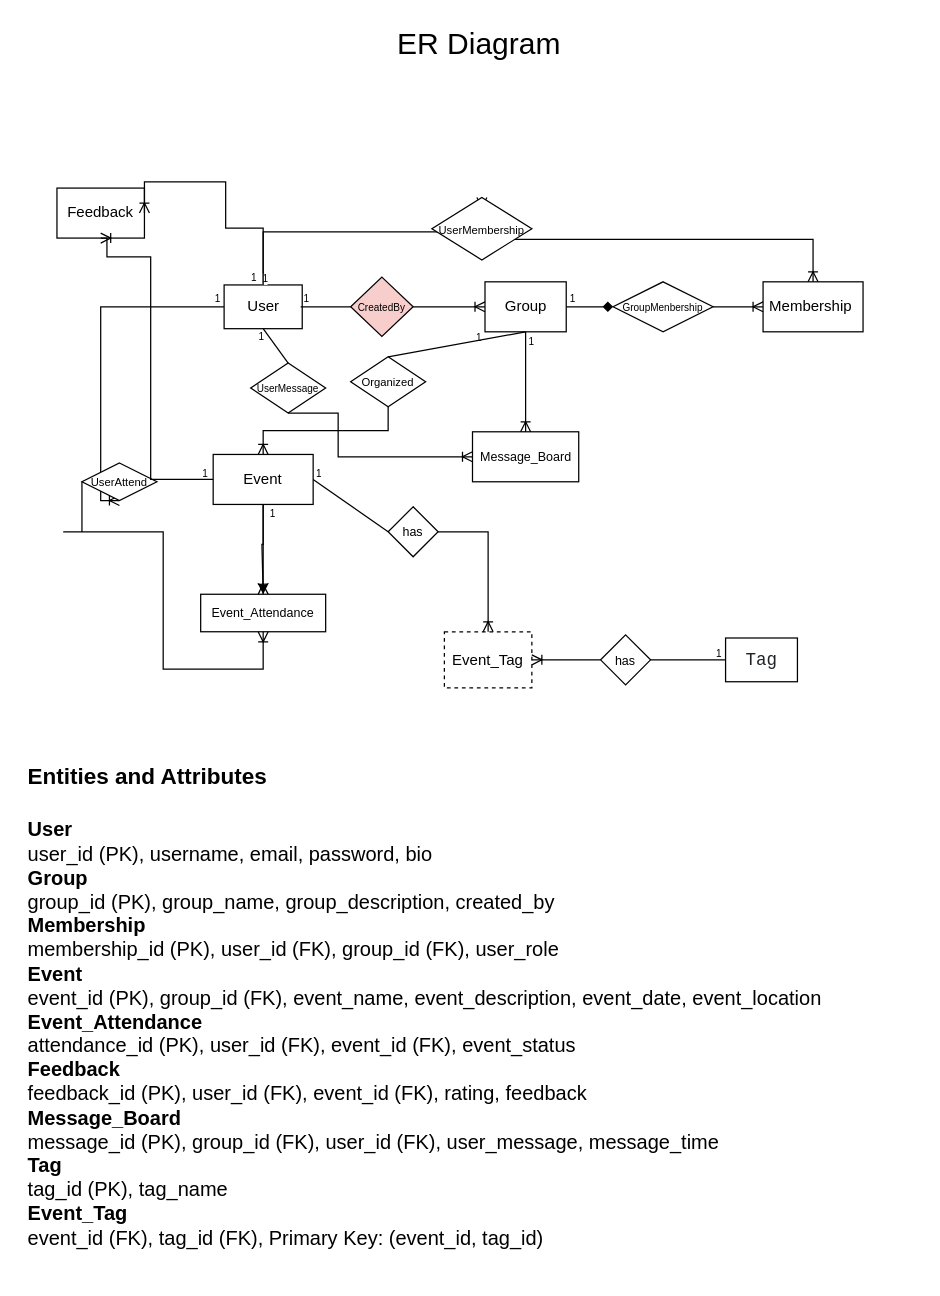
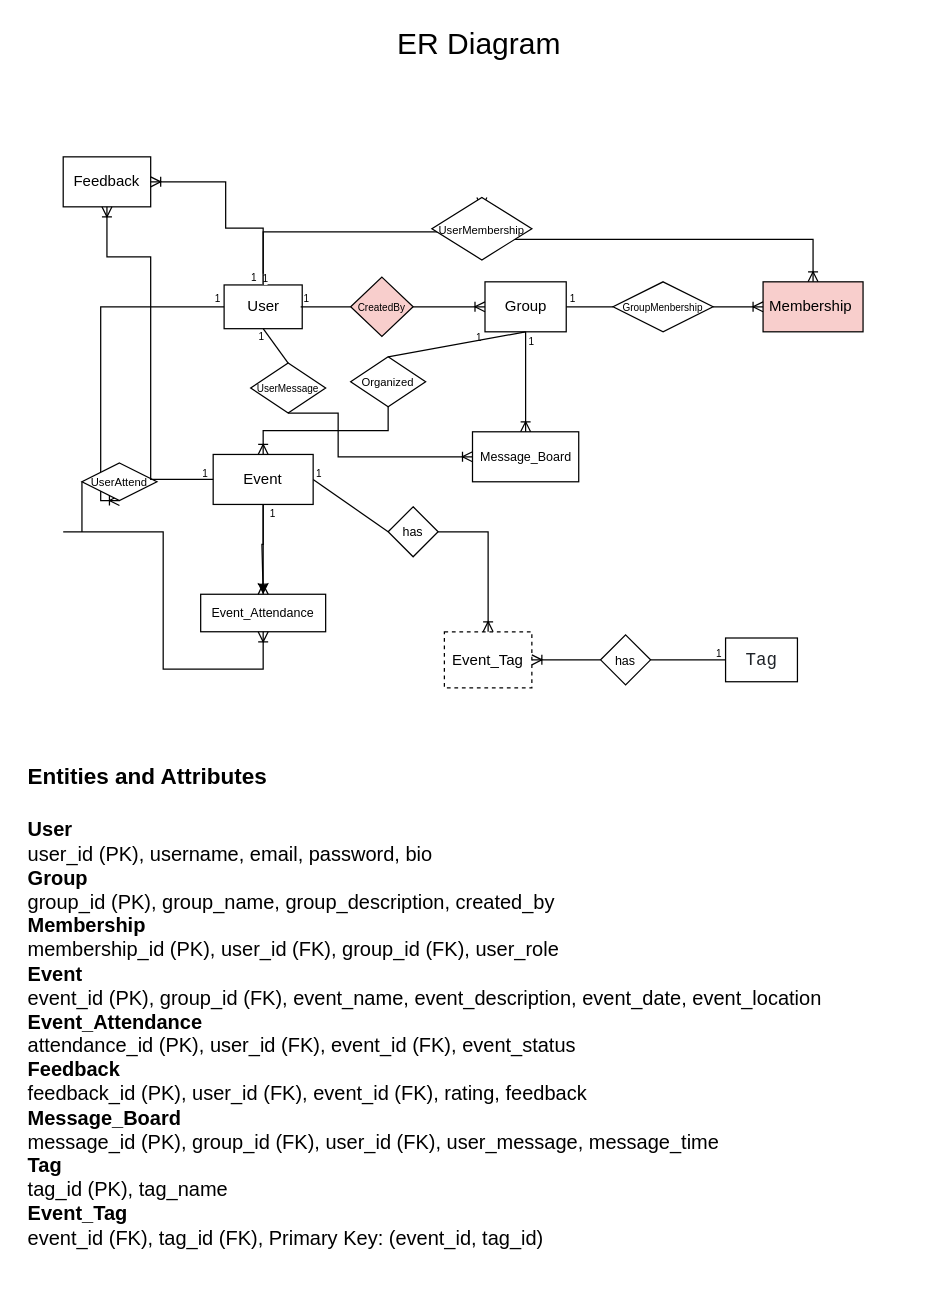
  <mxCell id="0" />
  <mxCell id="1" parent="0" />
  <mxCell id="2" value="User" style="rounded=0;whiteSpace=wrap;html=1;" parent="1" vertex="1"><mxGeometry x="178.75" y="227.5" width="62.5" height="35" as="geometry" /></mxCell>
  <mxCell id="3" value="Group" style="rounded=0;whiteSpace=wrap;html=1;" parent="1" vertex="1"><mxGeometry x="387.5" y="225" width="65" height="40" as="geometry" /></mxCell>
  <mxCell id="4" value="" style="edgeStyle=elbowEdgeStyle;rounded=0;orthogonalLoop=1;jettySize=auto;html=1;" edge="1" parent="1" source="5" target="6"><mxGeometry relative="1" as="geometry" /></mxCell>
  <mxCell id="5" value="Event" style="rounded=0;whiteSpace=wrap;html=1;" parent="1" vertex="1"><mxGeometry x="170" y="363.13" width="80" height="40" as="geometry" /></mxCell>
  <mxCell id="6" value="&lt;font style=&quot;font-size: 10px;&quot;&gt;Event_Attendance&lt;/font&gt;" style="rounded=0;whiteSpace=wrap;html=1;" parent="1" vertex="1"><mxGeometry x="160" y="475" width="100" height="30" as="geometry" /></mxCell>
- <mxCell id="7" value="Membership&amp;nbsp;" style="rounded=0;whiteSpace=wrap;html=1;" parent="1" vertex="1"><mxGeometry x="610" y="225" width="80" height="40" as="geometry" /></mxCell>
- <mxCell id="8" value="Feedback" style="rounded=0;whiteSpace=wrap;html=1;" parent="1" vertex="1"><mxGeometry x="45" y="150" width="70" height="40" as="geometry" /></mxCell>
+ <mxCell id="7" value="Membership&amp;nbsp;" style="rounded=0;whiteSpace=wrap;html=1;fillColor=#f8cecc;" parent="1" vertex="1"><mxGeometry x="610" y="225" width="80" height="40" as="geometry" /></mxCell>
+ <mxCell id="8" value="Feedback" style="rounded=0;whiteSpace=wrap;html=1;" parent="1" vertex="1"><mxGeometry x="50" y="125" width="70" height="40" as="geometry" /></mxCell>
  <mxCell id="9" value="&lt;font style=&quot;font-size: 10px;&quot;&gt;Message_Board&lt;/font&gt;" style="rounded=0;whiteSpace=wrap;html=1;" parent="1" vertex="1"><mxGeometry x="377.5" y="345" width="85" height="40" as="geometry" /></mxCell>
  <mxCell id="10" value="&lt;br&gt;&lt;span style=&quot;color: rgb(31, 35, 40); font-family: ui-monospace, SFMono-Regular, &amp;quot;SF Mono&amp;quot;, Menlo, Consolas, &amp;quot;Liberation Mono&amp;quot;, monospace; font-size: 14px; font-style: normal; font-variant-ligatures: normal; font-variant-caps: normal; font-weight: 400; letter-spacing: normal; orphans: 2; text-indent: 0px; text-transform: none; widows: 2; word-spacing: 0px; -webkit-text-stroke-width: 0px; white-space: nowrap; background-color: rgb(255, 255, 255); text-decoration-thickness: initial; text-decoration-style: initial; text-decoration-color: initial; float: none; display: inline !important;&quot;&gt;‎&lt;/span&gt;&lt;span style=&quot;box-sizing: border-box; outline: none; outline-offset: -2px; box-shadow: none; direction: ltr; color: rgb(31, 35, 40); font-family: ui-monospace, SFMono-Regular, &amp;quot;SF Mono&amp;quot;, Menlo, Consolas, &amp;quot;Liberation Mono&amp;quot;, monospace; font-size: 14px; font-style: normal; font-variant-ligatures: normal; font-variant-caps: normal; font-weight: 400; letter-spacing: normal; orphans: 2; text-indent: 0px; text-transform: none; widows: 2; word-spacing: 0px; -webkit-text-stroke-width: 0px; white-space: nowrap; background-color: rgb(255, 255, 255); text-decoration-thickness: initial; text-decoration-style: initial; text-decoration-color: initial;&quot; class=&quot;Box-sc-g0xbh4-0 ljeMiK&quot; tabindex=&quot;0&quot; role=&quot;button&quot;&gt;Tag&lt;/span&gt;&lt;div&gt;&lt;br/&gt;&lt;/div&gt;" style="rounded=0;whiteSpace=wrap;html=1;align=center;" parent="1" vertex="1"><mxGeometry x="580" y="510" width="57.5" height="35" as="geometry" /></mxCell>
  <mxCell id="11" value="Event_Tag" style="rounded=0;whiteSpace=wrap;html=1;dashed=1;" parent="1" vertex="1"><mxGeometry x="355" y="505" width="70" height="45" as="geometry" /></mxCell>
  <mxCell id="12" value="" style="edgeStyle=entityRelationEdgeStyle;fontSize=12;html=1;endArrow=ERoneToMany;rounded=0;entryX=0;entryY=0.5;entryDx=0;entryDy=0;exitX=1;exitY=0.5;exitDx=0;exitDy=0;" edge="1" parent="1" source="13" target="3"><mxGeometry width="100" height="100" relative="1" as="geometry"><mxPoint x="245" y="305" as="sourcePoint" /><mxPoint x="345" y="205" as="targetPoint" /><Array as="points"><mxPoint x="260" y="245" /><mxPoint x="300" y="245" /></Array></mxGeometry></mxCell>
  <mxCell id="13" value="&lt;font style=&quot;font-size: 8px;&quot;&gt;CreatedBy&lt;/font&gt;" style="rhombus;whiteSpace=wrap;html=1;fillColor=#f8cecc;" vertex="1" parent="1"><mxGeometry x="280" y="221.25" width="50" height="47.5" as="geometry" /></mxCell>
  <mxCell id="14" value="" style="endArrow=none;html=1;rounded=0;" edge="1" parent="1"><mxGeometry width="50" height="50" relative="1" as="geometry"><mxPoint x="240" y="245" as="sourcePoint" /><mxPoint x="280" y="245" as="targetPoint" /></mxGeometry></mxCell>
  <mxCell id="15" value="&lt;font style=&quot;font-size: 8px;&quot;&gt;1&lt;/font&gt;" style="text;html=1;align=center;verticalAlign=middle;whiteSpace=wrap;rounded=0;" vertex="1" parent="1"><mxGeometry x="220" y="225" width="50" height="26.25" as="geometry" /></mxCell>
  <mxCell id="16" value="" style="edgeStyle=elbowEdgeStyle;fontSize=12;html=1;endArrow=ERoneToMany;rounded=0;exitX=0.5;exitY=0;exitDx=0;exitDy=0;elbow=vertical;entryX=0.5;entryY=0;entryDx=0;entryDy=0;" edge="1" parent="1" source="18" target="7"><mxGeometry width="100" height="100" relative="1" as="geometry"><mxPoint x="215" y="175" as="sourcePoint" /><mxPoint x="590" y="176" as="targetPoint" /><Array as="points" /></mxGeometry></mxCell>
  <mxCell id="17" value="" style="edgeStyle=elbowEdgeStyle;fontSize=12;html=1;endArrow=ERoneToMany;rounded=0;exitX=0.5;exitY=0;exitDx=0;exitDy=0;elbow=vertical;entryX=0.5;entryY=0;entryDx=0;entryDy=0;" edge="1" parent="1" source="2" target="18"><mxGeometry width="100" height="100" relative="1" as="geometry"><mxPoint x="210" y="228" as="sourcePoint" /><mxPoint x="590" y="225" as="targetPoint" /><Array as="points"><mxPoint x="400" y="185" /></Array></mxGeometry></mxCell>
  <mxCell id="18" value="&lt;font style=&quot;font-size: 9px;&quot;&gt;UserMembership&lt;/font&gt;" style="shape=rhombus;perimeter=rhombusPerimeter;whiteSpace=wrap;html=1;align=center;" vertex="1" parent="1"><mxGeometry x="345" y="157.5" width="80" height="50" as="geometry" /></mxCell>
  <mxCell id="19" value="&lt;span style=&quot;color: rgb(0, 0, 0); font-family: Helvetica; font-size: 8px; font-style: normal; font-variant-ligatures: normal; font-variant-caps: normal; font-weight: 400; letter-spacing: normal; orphans: 2; text-align: center; text-indent: 0px; text-transform: none; widows: 2; word-spacing: 0px; -webkit-text-stroke-width: 0px; white-space: normal; background-color: rgb(251, 251, 251); text-decoration-thickness: initial; text-decoration-style: initial; text-decoration-color: initial; display: inline !important; float: none;&quot;&gt;1&lt;/span&gt;" style="text;whiteSpace=wrap;html=1;" vertex="1" parent="1"><mxGeometry x="207.5" y="207.5" width="15" height="20" as="geometry" /></mxCell>
  <mxCell id="20" value="" style="fontSize=12;html=1;endArrow=ERoneToMany;rounded=0;elbow=vertical;exitX=1;exitY=0.5;exitDx=0;exitDy=0;entryX=0;entryY=0.5;entryDx=0;entryDy=0;" edge="1" parent="1" source="22" target="7"><mxGeometry width="100" height="100" relative="1" as="geometry"><mxPoint x="470" y="285" as="sourcePoint" /><mxPoint x="580" y="275" as="targetPoint" /></mxGeometry></mxCell>
  <mxCell id="21" value="&lt;font style=&quot;font-size: 8px;&quot;&gt;1&lt;/font&gt;" style="text;html=1;align=center;verticalAlign=middle;whiteSpace=wrap;rounded=0;" vertex="1" parent="1"><mxGeometry x="452.5" y="231.56" width="10" height="13.13" as="geometry" /></mxCell>
  <mxCell id="22" value="&lt;font style=&quot;font-size: 8px;&quot;&gt;GroupMenbership&lt;/font&gt;" style="shape=rhombus;perimeter=rhombusPerimeter;whiteSpace=wrap;html=1;align=center;" vertex="1" parent="1"><mxGeometry x="490" y="225" width="80" height="40" as="geometry" /></mxCell>
- <mxCell id="23" value="" style="endArrow=diamond;html=1;rounded=0;exitX=1;exitY=0.5;exitDx=0;exitDy=0;entryX=0;entryY=0.5;entryDx=0;entryDy=0;" edge="1" parent="1" source="3" target="22"><mxGeometry relative="1" as="geometry"><mxPoint x="430" y="285" as="sourcePoint" /><mxPoint x="490" y="285" as="targetPoint" /></mxGeometry></mxCell>
+ <mxCell id="23" value="" style="endArrow=none;html=1;rounded=0;exitX=1;exitY=0.5;exitDx=0;exitDy=0;entryX=0;entryY=0.5;entryDx=0;entryDy=0;" edge="1" parent="1" source="3" target="22"><mxGeometry relative="1" as="geometry"><mxPoint x="430" y="285" as="sourcePoint" /><mxPoint x="490" y="285" as="targetPoint" /></mxGeometry></mxCell>
  <mxCell id="24" value="" style="edgeStyle=orthogonalEdgeStyle;fontSize=12;html=1;endArrow=ERoneToMany;rounded=0;exitX=0.5;exitY=1;exitDx=0;exitDy=0;entryX=0.5;entryY=0;entryDx=0;entryDy=0;" edge="1" parent="1" source="26" target="5"><mxGeometry width="100" height="100" relative="1" as="geometry"><mxPoint x="257.5" y="545" as="sourcePoint" /><mxPoint x="387.5" y="545" as="targetPoint" /></mxGeometry></mxCell>
  <mxCell id="25" value="&lt;font style=&quot;font-size: 8px;&quot;&gt;1&lt;/font&gt;" style="text;html=1;align=center;verticalAlign=middle;whiteSpace=wrap;rounded=0;" vertex="1" parent="1"><mxGeometry x="377.5" y="262.5" width="10" height="13.13" as="geometry" /></mxCell>
  <mxCell id="26" value="&lt;font style=&quot;font-size: 9px;&quot;&gt;Organized&lt;/font&gt;" style="shape=rhombus;perimeter=rhombusPerimeter;whiteSpace=wrap;html=1;align=center;" vertex="1" parent="1"><mxGeometry x="280" y="285" width="60" height="40" as="geometry" /></mxCell>
  <mxCell id="27" value="" style="endArrow=none;html=1;rounded=0;exitX=0.5;exitY=0;exitDx=0;exitDy=0;entryX=0.5;entryY=1;entryDx=0;entryDy=0;" edge="1" parent="1" source="26" target="3"><mxGeometry relative="1" as="geometry"><mxPoint x="370" y="305" as="sourcePoint" /><mxPoint x="530" y="305" as="targetPoint" /></mxGeometry></mxCell>
  <mxCell id="28" value="" style="edgeStyle=orthogonalEdgeStyle;fontSize=12;html=1;endArrow=ERoneToMany;rounded=0;entryX=0.5;entryY=0;entryDx=0;entryDy=0;exitX=0.5;exitY=1;exitDx=0;exitDy=0;" edge="1" parent="1" source="5" target="6"><mxGeometry width="100" height="100" relative="1" as="geometry"><mxPoint x="260" y="425" as="sourcePoint" /><mxPoint x="235" y="550" as="targetPoint" /><Array as="points"><mxPoint x="210" y="435" /><mxPoint x="209" y="435" /></Array></mxGeometry></mxCell>
  <mxCell id="29" value="&lt;font style=&quot;font-size: 8px;&quot;&gt;1&lt;/font&gt;" style="text;html=1;align=center;verticalAlign=middle;whiteSpace=wrap;rounded=0;" vertex="1" parent="1"><mxGeometry x="212.5" y="403.13" width="10" height="13.13" as="geometry" /></mxCell>
  <mxCell id="30" value="" style="edgeStyle=orthogonalEdgeStyle;fontSize=12;html=1;endArrow=ERoneToMany;rounded=0;exitX=0;exitY=0.5;exitDx=0;exitDy=0;" edge="1" parent="1" source="33"><mxGeometry width="100" height="100" relative="1" as="geometry"><mxPoint x="100" y="305" as="sourcePoint" /><mxPoint x="210" y="505" as="targetPoint" /><Array as="points"><mxPoint x="50" y="425" /><mxPoint x="130" y="425" /><mxPoint x="130" y="535" /><mxPoint x="209" y="535" /></Array></mxGeometry></mxCell>
  <mxCell id="31" value="&lt;font style=&quot;font-size: 8px;&quot;&gt;1&lt;/font&gt;" style="text;html=1;align=center;verticalAlign=middle;whiteSpace=wrap;rounded=0;" vertex="1" parent="1"><mxGeometry x="168.75" y="231.56" width="10" height="13.13" as="geometry" /></mxCell>
  <mxCell id="32" value="" style="edgeStyle=orthogonalEdgeStyle;fontSize=12;html=1;endArrow=ERoneToMany;rounded=0;exitX=0;exitY=0.5;exitDx=0;exitDy=0;entryX=0.5;entryY=1;entryDx=0;entryDy=0;" edge="1" parent="1" source="2" target="33"><mxGeometry width="100" height="100" relative="1" as="geometry"><mxPoint x="179" y="245" as="sourcePoint" /><mxPoint x="402" y="380" as="targetPoint" /><Array as="points"><mxPoint x="80" y="245" /></Array></mxGeometry></mxCell>
  <mxCell id="33" value="&lt;font style=&quot;font-size: 9px;&quot;&gt;UserAttend&lt;/font&gt;" style="shape=rhombus;perimeter=rhombusPerimeter;whiteSpace=wrap;html=1;align=center;" vertex="1" parent="1"><mxGeometry x="65" y="370" width="60" height="30" as="geometry" /></mxCell>
  <mxCell id="34" value="" style="edgeStyle=orthogonalEdgeStyle;fontSize=12;html=1;endArrow=ERoneToMany;rounded=0;exitX=0;exitY=0.5;exitDx=0;exitDy=0;entryX=0.5;entryY=1;entryDx=0;entryDy=0;" edge="1" parent="1" source="5" target="8"><mxGeometry width="100" height="100" relative="1" as="geometry"><mxPoint x="50" y="369.25" as="sourcePoint" /><mxPoint x="140" y="268.75" as="targetPoint" /><Array as="points"><mxPoint x="120" y="383" /><mxPoint x="120" y="205" /><mxPoint x="85" y="205" /></Array></mxGeometry></mxCell>
  <mxCell id="35" value="" style="edgeStyle=orthogonalEdgeStyle;fontSize=12;html=1;endArrow=ERoneToMany;rounded=0;elbow=vertical;exitX=0.5;exitY=0;exitDx=0;exitDy=0;entryX=1;entryY=0.5;entryDx=0;entryDy=0;" edge="1" parent="1" source="2" target="8"><mxGeometry width="100" height="100" relative="1" as="geometry"><mxPoint x="203.75" y="187.5" as="sourcePoint" /><mxPoint x="130" y="155" as="targetPoint" /><Array as="points"><mxPoint x="210" y="182" /><mxPoint x="180" y="182" /><mxPoint x="180" y="145" /></Array></mxGeometry></mxCell>
  <mxCell id="36" value="&lt;font style=&quot;font-size: 8px;&quot;&gt;1&lt;/font&gt;" style="text;html=1;align=center;verticalAlign=middle;whiteSpace=wrap;rounded=0;" vertex="1" parent="1"><mxGeometry x="158.75" y="371.87" width="10" height="13.13" as="geometry" /></mxCell>
  <mxCell id="37" value="&lt;font style=&quot;font-size: 8px;&quot;&gt;1&lt;/font&gt;" style="text;html=1;align=center;verticalAlign=middle;whiteSpace=wrap;rounded=0;" vertex="1" parent="1"><mxGeometry x="197.5" y="214.37" width="10" height="13.13" as="geometry" /></mxCell>
  <mxCell id="38" value="" style="edgeStyle=elbowEdgeStyle;fontSize=12;html=1;endArrow=ERoneToMany;rounded=0;elbow=vertical;entryX=0.5;entryY=0;entryDx=0;entryDy=0;exitX=0.5;exitY=1;exitDx=0;exitDy=0;" edge="1" parent="1" source="3" target="9"><mxGeometry width="100" height="100" relative="1" as="geometry"><mxPoint x="500" y="385" as="sourcePoint" /><mxPoint x="600" y="285" as="targetPoint" /></mxGeometry></mxCell>
  <mxCell id="39" value="&lt;font style=&quot;font-size: 8px;&quot;&gt;1&lt;/font&gt;" style="text;html=1;align=center;verticalAlign=middle;whiteSpace=wrap;rounded=0;" vertex="1" parent="1"><mxGeometry x="420" y="265" width="10" height="13.13" as="geometry" /></mxCell>
  <mxCell id="40" value="" style="edgeStyle=elbowEdgeStyle;fontSize=12;html=1;endArrow=ERoneToMany;rounded=0;exitX=0.5;exitY=1;exitDx=0;exitDy=0;entryX=0;entryY=0.5;entryDx=0;entryDy=0;" edge="1" parent="1" source="42" target="9"><mxGeometry width="100" height="100" relative="1" as="geometry"><mxPoint x="210" y="265" as="sourcePoint" /><mxPoint x="377.5" y="367.5" as="targetPoint" /><Array as="points"><mxPoint x="270" y="317.5" /></Array></mxGeometry></mxCell>
  <mxCell id="41" value="&lt;font style=&quot;font-size: 8px;&quot;&gt;1&lt;/font&gt;" style="text;html=1;align=center;verticalAlign=middle;whiteSpace=wrap;rounded=0;" vertex="1" parent="1"><mxGeometry x="203.75" y="261.87" width="10" height="13.13" as="geometry" /></mxCell>
  <mxCell id="42" value="&lt;font style=&quot;font-size: 8px;&quot;&gt;UserMessage&lt;/font&gt;" style="shape=rhombus;perimeter=rhombusPerimeter;whiteSpace=wrap;html=1;align=center;" vertex="1" parent="1"><mxGeometry x="200" y="290" width="60" height="40" as="geometry" /></mxCell>
  <mxCell id="43" value="" style="endArrow=none;html=1;rounded=0;exitX=0.5;exitY=1;exitDx=0;exitDy=0;entryX=0.5;entryY=0;entryDx=0;entryDy=0;" edge="1" parent="1" source="2" target="42"><mxGeometry relative="1" as="geometry"><mxPoint x="250" y="395" as="sourcePoint" /><mxPoint x="410" y="395" as="targetPoint" /></mxGeometry></mxCell>
  <mxCell id="44" value="&lt;font style=&quot;font-size: 10px;&quot;&gt;has&lt;/font&gt;" style="shape=rhombus;perimeter=rhombusPerimeter;whiteSpace=wrap;html=1;align=center;" vertex="1" parent="1"><mxGeometry x="310" y="405" width="40" height="40" as="geometry" /></mxCell>
  <mxCell id="45" value="" style="edgeStyle=elbowEdgeStyle;fontSize=12;html=1;endArrow=ERoneToMany;rounded=0;exitX=1;exitY=0.5;exitDx=0;exitDy=0;entryX=0.5;entryY=0;entryDx=0;entryDy=0;elbow=vertical;" edge="1" parent="1" source="44" target="11"><mxGeometry width="100" height="100" relative="1" as="geometry"><mxPoint x="410" y="505" as="sourcePoint" /><mxPoint x="510" y="405" as="targetPoint" /><Array as="points"><mxPoint x="370" y="425" /></Array></mxGeometry></mxCell>
  <mxCell id="46" value="&lt;font style=&quot;font-size: 10px;&quot;&gt;has&lt;/font&gt;" style="shape=rhombus;perimeter=rhombusPerimeter;whiteSpace=wrap;html=1;align=center;" vertex="1" parent="1"><mxGeometry x="480" y="507.5" width="40" height="40" as="geometry" /></mxCell>
  <mxCell id="47" value="" style="edgeStyle=entityRelationEdgeStyle;fontSize=12;html=1;endArrow=ERoneToMany;rounded=0;entryX=1;entryY=0.5;entryDx=0;entryDy=0;exitX=0;exitY=0.5;exitDx=0;exitDy=0;" edge="1" parent="1" source="46" target="11"><mxGeometry width="100" height="100" relative="1" as="geometry"><mxPoint x="450" y="503.13" as="sourcePoint" /><mxPoint x="550" y="403.13" as="targetPoint" /></mxGeometry></mxCell>
  <mxCell id="48" value="&lt;font style=&quot;font-size: 24px;&quot;&gt;ER Diagram&lt;/font&gt;" style="text;html=1;align=center;verticalAlign=middle;whiteSpace=wrap;rounded=0;" vertex="1" parent="1"><mxGeometry x="297.5" y="20" width="170" height="30" as="geometry" /></mxCell>
  <mxCell id="49" value="&lt;div&gt;&lt;font style=&quot;font-size: 18px;&quot;&gt;&lt;b style=&quot;&quot;&gt;Entities and Attributes&lt;/b&gt;&lt;/font&gt;&lt;/div&gt;&lt;div&gt;&lt;font style=&quot;font-size: 18px;&quot;&gt;&lt;b style=&quot;&quot;&gt;&lt;br&gt;&lt;/b&gt;&lt;/font&gt;&lt;/div&gt;&lt;div&gt;&lt;font size=&quot;3&quot;&gt;&lt;b&gt;User&lt;/b&gt;&lt;/font&gt;&lt;/div&gt;&lt;div&gt;&lt;font size=&quot;3&quot;&gt;user_id (PK), username, email, password, bio&lt;/font&gt;&lt;/div&gt;&lt;div&gt;&lt;font size=&quot;3&quot;&gt;&lt;b&gt;Group&lt;/b&gt;&lt;/font&gt;&lt;/div&gt;&lt;div&gt;&lt;font size=&quot;3&quot;&gt;group_id (PK), group_name, group_description, created_by&lt;/font&gt;&lt;/div&gt;&lt;div&gt;&lt;font size=&quot;3&quot;&gt;&lt;b&gt;Membership&lt;/b&gt;&lt;/font&gt;&lt;/div&gt;&lt;div&gt;&lt;font size=&quot;3&quot;&gt;membership_id (PK), user_id (FK), group_id (FK), user_role&lt;/font&gt;&lt;/div&gt;&lt;div&gt;&lt;font size=&quot;3&quot;&gt;&lt;b&gt;Event&lt;/b&gt;&lt;/font&gt;&lt;/div&gt;&lt;div&gt;&lt;font size=&quot;3&quot;&gt;event_id (PK), group_id (FK), event_name, event_description, event_date, event_location&lt;/font&gt;&lt;/div&gt;&lt;div&gt;&lt;font size=&quot;3&quot;&gt;&lt;b&gt;Event_Attendance&lt;/b&gt;&lt;/font&gt;&lt;/div&gt;&lt;div&gt;&lt;font size=&quot;3&quot;&gt;attendance_id (PK), user_id (FK), event_id (FK), event_status&lt;/font&gt;&lt;/div&gt;&lt;div&gt;&lt;font size=&quot;3&quot;&gt;&lt;b&gt;Feedback&lt;/b&gt;&lt;/font&gt;&lt;/div&gt;&lt;div&gt;&lt;font size=&quot;3&quot;&gt;feedback_id (PK), user_id (FK), event_id (FK), rating, feedback&lt;/font&gt;&lt;/div&gt;&lt;div&gt;&lt;font size=&quot;3&quot;&gt;&lt;b&gt;Message_Board&lt;/b&gt;&lt;/font&gt;&lt;/div&gt;&lt;div&gt;&lt;font size=&quot;3&quot;&gt;message_id (PK), group_id (FK), user_id (FK), user_message, message_time&lt;/font&gt;&lt;/div&gt;&lt;div&gt;&lt;font size=&quot;3&quot;&gt;&lt;b&gt;Tag&lt;/b&gt;&lt;/font&gt;&lt;/div&gt;&lt;div&gt;&lt;font size=&quot;3&quot;&gt;tag_id (PK), tag_name&lt;/font&gt;&lt;/div&gt;&lt;div&gt;&lt;font size=&quot;3&quot;&gt;&lt;b&gt;Event_Tag&lt;/b&gt;&lt;/font&gt;&lt;/div&gt;&lt;div&gt;&lt;font size=&quot;3&quot;&gt;event_id (FK), tag_id (FK), Primary Key: (event_id, tag_id)&lt;/font&gt;&lt;/div&gt;" style="text;html=1;align=left;verticalAlign=middle;whiteSpace=wrap;rounded=0;" vertex="1" parent="1"><mxGeometry x="20" y="595" width="710" height="420" as="geometry" /></mxCell>
  <mxCell id="50" value="" style="endArrow=none;html=1;rounded=0;exitX=1;exitY=0.5;exitDx=0;exitDy=0;entryX=0;entryY=0.5;entryDx=0;entryDy=0;" edge="1" parent="1" source="5" target="44"><mxGeometry width="50" height="50" relative="1" as="geometry"><mxPoint x="290" y="425" as="sourcePoint" /><mxPoint x="340" y="375" as="targetPoint" /><Array as="points" /></mxGeometry></mxCell>
  <mxCell id="51" value="&lt;font style=&quot;font-size: 8px;&quot;&gt;1&lt;/font&gt;" style="text;html=1;align=center;verticalAlign=middle;whiteSpace=wrap;rounded=0;" vertex="1" parent="1"><mxGeometry x="250" y="371.87" width="10" height="13.13" as="geometry" /></mxCell>
  <mxCell id="52" value="" style="endArrow=none;html=1;rounded=0;exitX=1;exitY=0.5;exitDx=0;exitDy=0;entryX=0;entryY=0.5;entryDx=0;entryDy=0;" edge="1" parent="1" source="46" target="10"><mxGeometry width="50" height="50" relative="1" as="geometry"><mxPoint x="510" y="595" as="sourcePoint" /><mxPoint x="560" y="545" as="targetPoint" /></mxGeometry></mxCell>
  <mxCell id="53" value="&lt;font style=&quot;font-size: 8px;&quot;&gt;1&lt;/font&gt;" style="text;html=1;align=center;verticalAlign=middle;whiteSpace=wrap;rounded=0;" vertex="1" parent="1"><mxGeometry x="570" y="515" width="10" height="13.13" as="geometry" /></mxCell>
